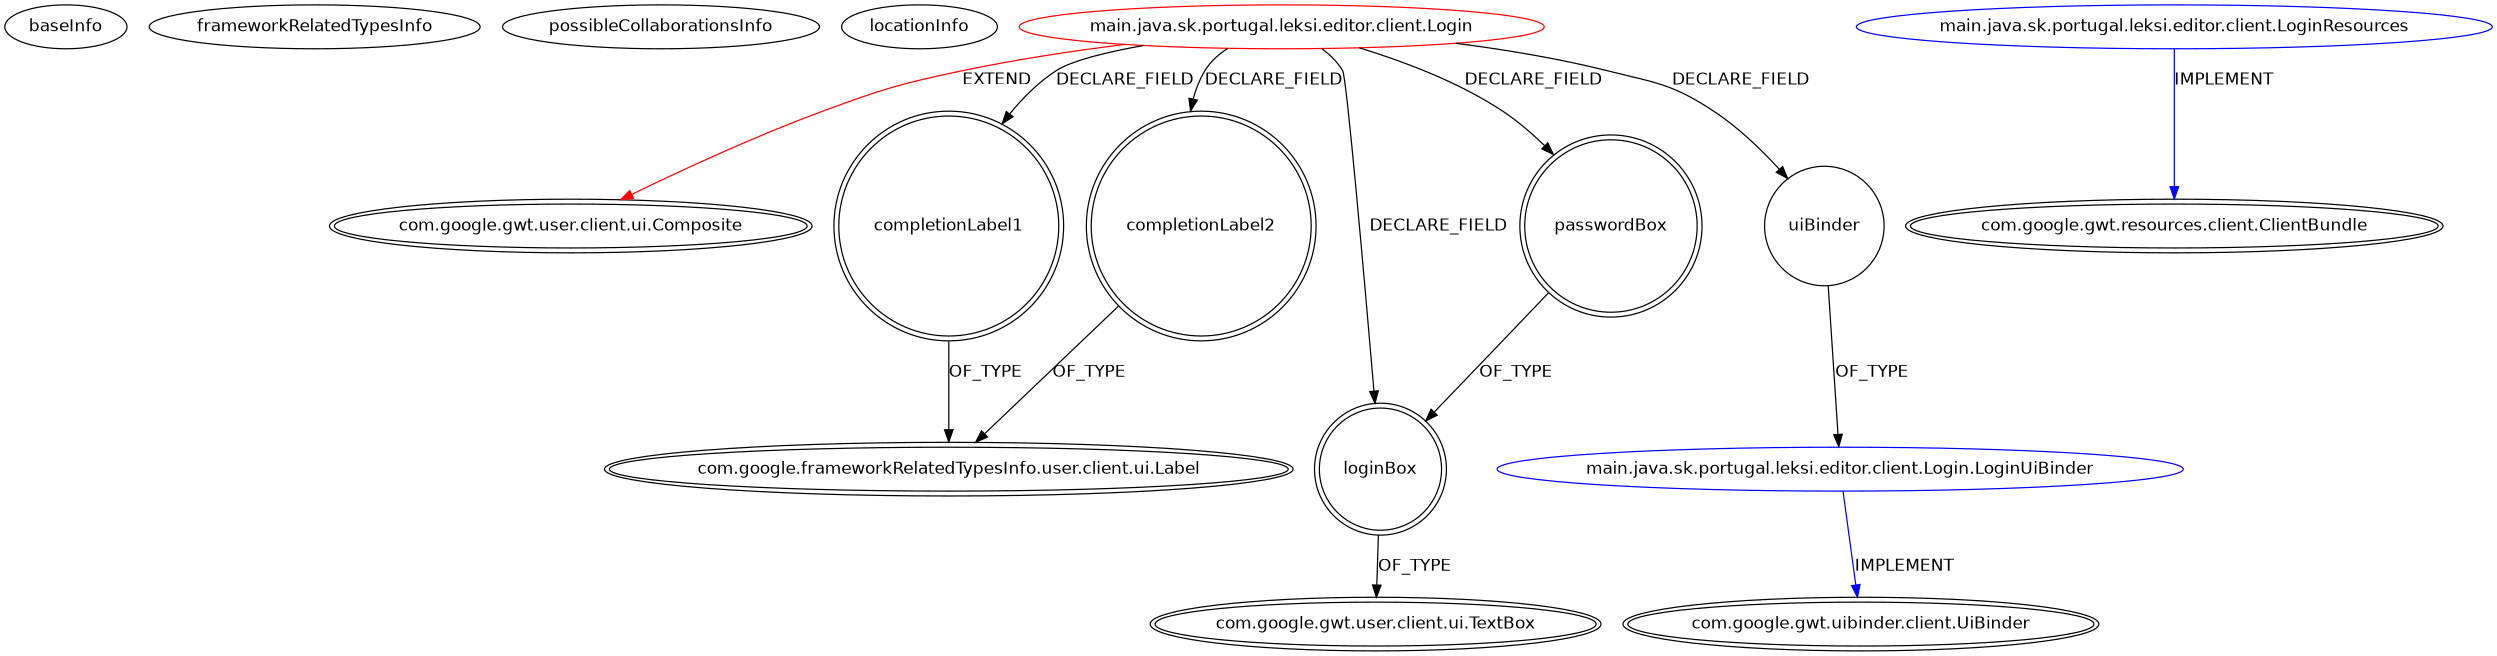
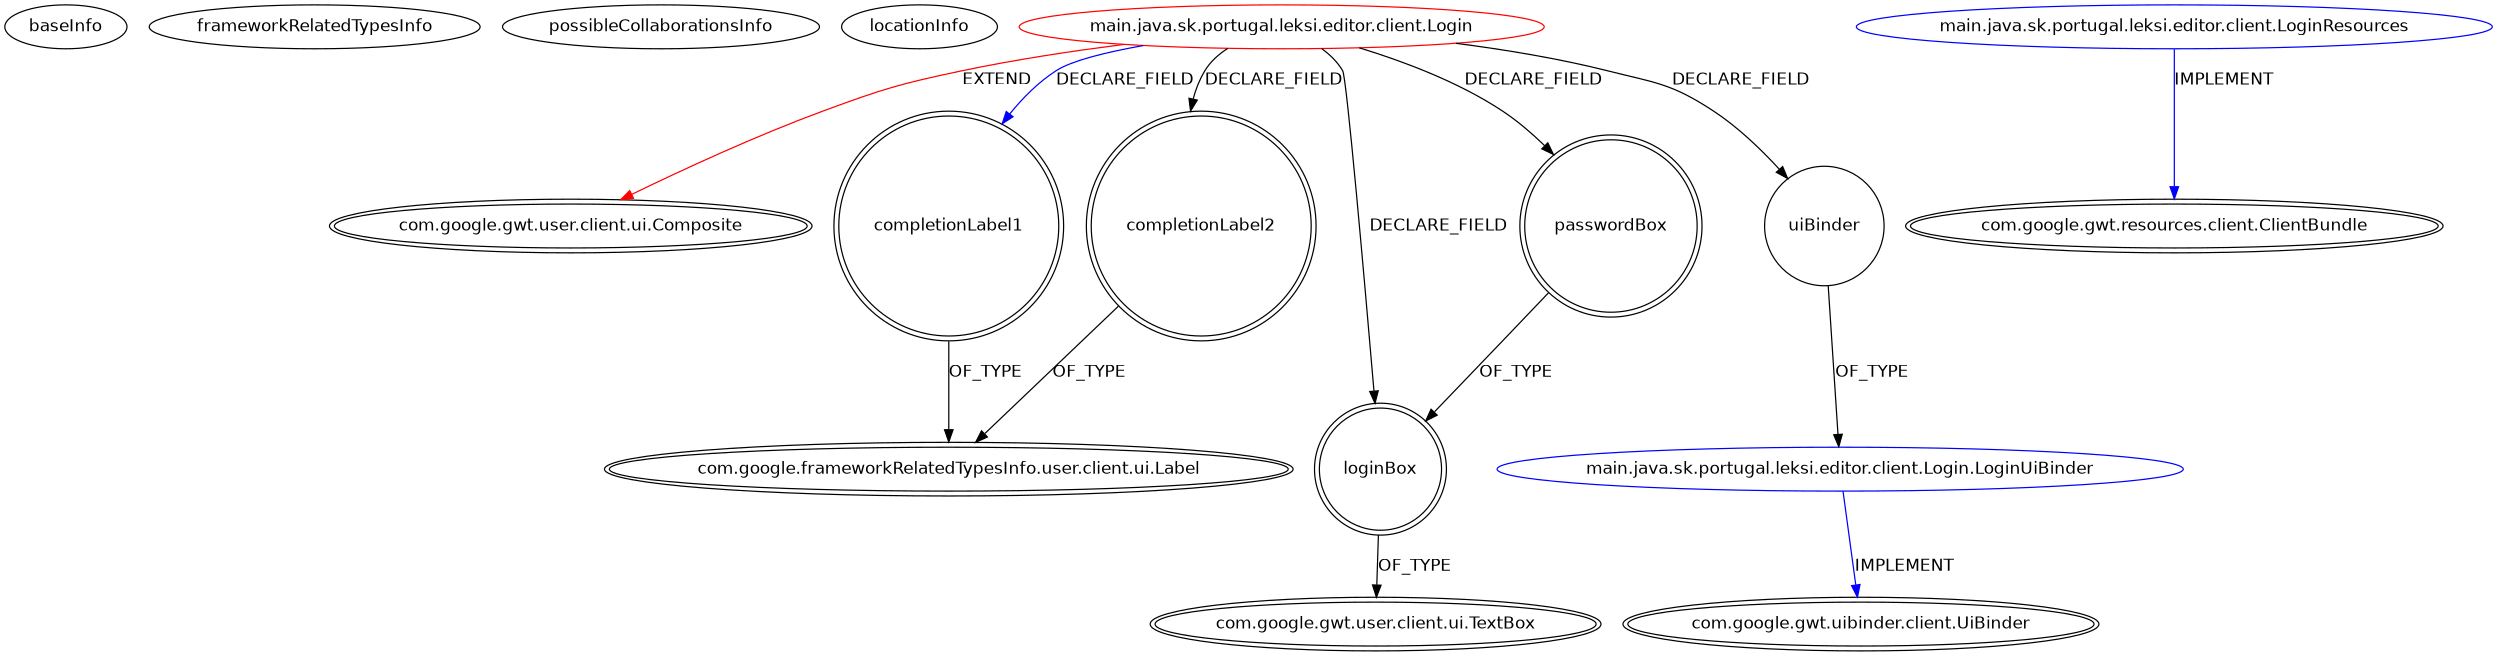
  digraph {
    fontname="DejaVu Sans"
    node [fontname="DejaVu Sans" isFrameworkType=true vertexType=FIELD_DECLARATION peripheries=2]
    edge [fontname="DejaVu Sans"]
    baseInfo [category=extension_graph graphId=821 isAnonymous=false possibleRelation=true isFrameworkType="" vertexType="" peripheries=""]
    frameworkRelatedTypesInfo [0="com.google.gwt.user.client.ui.Composite" isFrameworkType="" vertexType="" peripheries=""]
    possibleCollaborationsInfo [0="821~FIELD_DECLARATION-~com.google.gwt.user.client.ui.Composite ~com.google.gwt.uibinder.client.UiBinder ~false~false" 1="821~FIELD_DECLARATION-~com.google.gwt.user.client.ui.Composite ~com.google.gwt.resources.client.ClientBundle ~false~false" isFrameworkType="" vertexType="" peripheries=""]
    locationInfo [contextSignature=Login filePath="/bebenko-leksi/leksi-master/gwted/src/main/java/sk/portugal/leksi/editor/client/Login.java" graphId=821 projectName="bebenko-leksi" isFrameworkType="" vertexType="" peripheries=""]
    n5 [color=red isFrameworkType=false label="main.java.sk.portugal.leksi.editor.client.Login" vertexType=ROOT_CLIENT_CLASS_DECLARATION peripheries=""]
    n6 [label="com.google.gwt.user.client.ui.Composite" vertexType=FRAMEWORK_CLASS_TYPE]
    n7 [label=completionLabel1 shape=circle]
    n8 [label=completionLabel2 shape=circle]
    n9 [label=loginBox shape=circle]
    n10 [label=passwordBox shape=circle]
    n11 [isFrameworkType=false label=uiBinder shape=circle peripheries=""]
    n12 [label="com.google.frameworkRelatedTypesInfo.user.client.ui.Label" vertexType=FRAMEWORK_CLASS_TYPE]
    n13 [label="com.google.gwt.user.client.ui.TextBox" vertexType=FRAMEWORK_CLASS_TYPE]
    n14 [color=blue isFrameworkType=false label="main.java.sk.portugal.leksi.editor.client.Login.LoginUiBinder" vertexType=REFERENCE_CLIENT_CLASS_DECLARATION peripheries=""]
    n15 [color=blue isFrameworkType=false label="main.java.sk.portugal.leksi.editor.client.LoginResources" vertexType=REFERENCE_CLIENT_CLASS_DECLARATION peripheries=""]
    n16 [label="com.google.gwt.resources.client.ClientBundle" vertexType=FRAMEWORK_INTERFACE_TYPE]
    n17 [label="com.google.gwt.uibinder.client.UiBinder" vertexType=FRAMEWORK_INTERFACE_TYPE]
    n5 -> n6 [color=red label=EXTEND]
-   n5 -> n7 [label=DECLARE_FIELD]
+   n5 -> n7 [label=DECLARE_FIELD color=blue]
    n5 -> n8 [label=DECLARE_FIELD]
    n5 -> n9 [label=DECLARE_FIELD]
    n5 -> n10 [label=DECLARE_FIELD]
    n5 -> n11 [label=DECLARE_FIELD]
    n7 -> n12 [label=OF_TYPE]
    n8 -> n12 [label=OF_TYPE]
    n9 -> n13 [label=OF_TYPE]
    n10 -> n9 [label=OF_TYPE]
    n11 -> n14 [label=OF_TYPE]
    n14 -> n17 [color=blue label=IMPLEMENT]
    n15 -> n16 [color=blue label=IMPLEMENT]
  }
